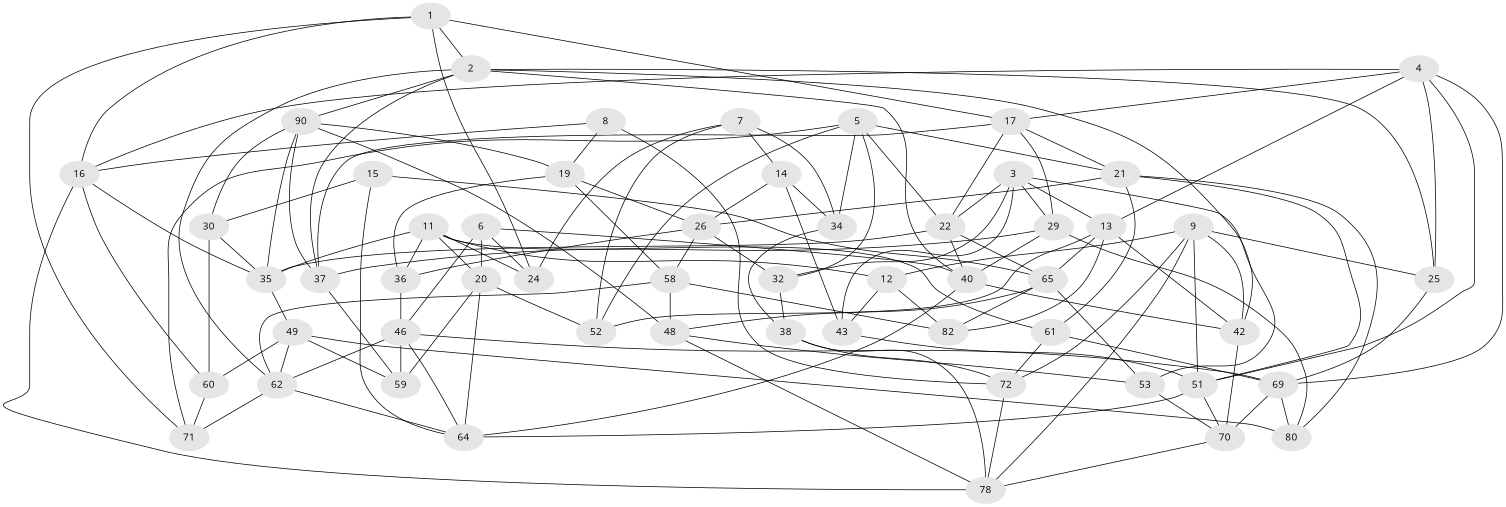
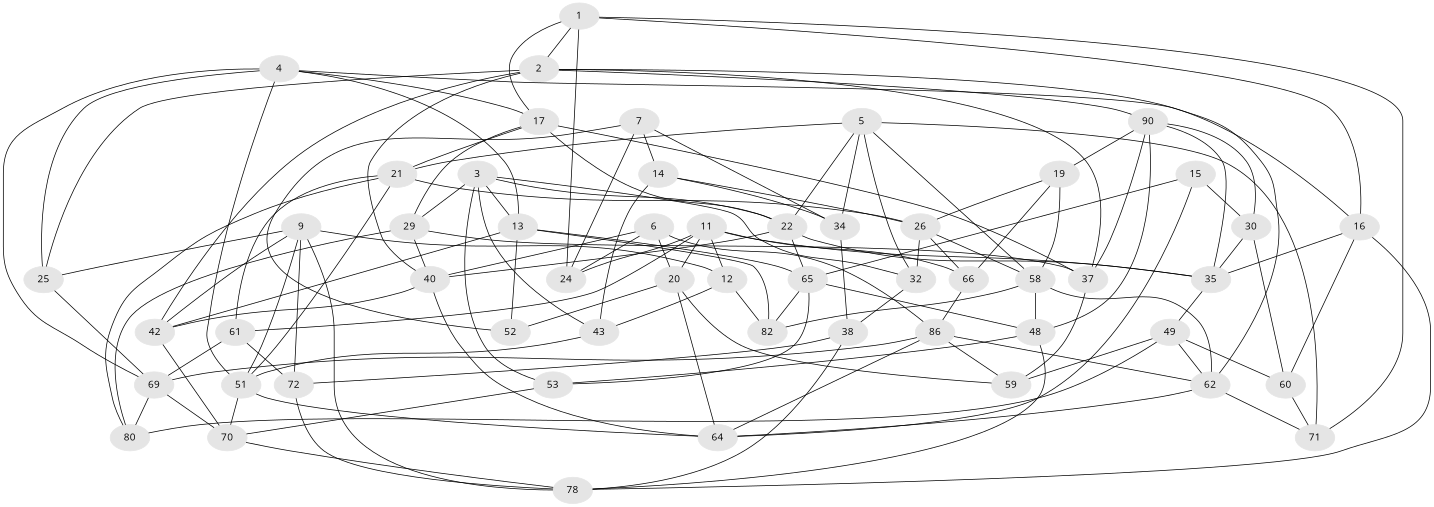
  graph {
    fontname="Open Sans"
    node [color=gray90 fontname="Open Sans" style=filled]
    edge [fontname="Open Sans"]
    1 [super="+67"]
    2 [super="+85"]
    16 [super="+18"]
    17 [super="+44"]
    24
    71
    n7 [label=90 super="+23"]
    25
    37 [super="+84"]
    40 [super="+87"]
    62 [super="+81"]
    42 [super="+50"]
    14 [super="+41"]
    43
    34
    26 [super="+55"]
    78 [super="+90"]
    35 [super="+75"]
    60
    22 [super="+57"]
    29 [super="+66"]
    21 [super="+65"]
    48 [super="+82"]
    19 [super="+39"]
    30
    69 [super="+73"]
    59
    64 [super="+89"]
    3 [super="+68"]
    13 [super="+31"]
    32
    53
    52
    n34 [label=82]
    n35 [label=65 super="+56"]
    80
    38
    51 [super="+77"]
    70 [super="+79"]
    4 [super="+58"]
    5 [super="+76"]
    61
    6 [super="+86"]
    20 [super="+27"]
-   46 [super="+63"]
+   46 [super="+63" label=86]
    7
-   8
    72 [super="+88"]
-   36
+   36 [label=66]
    n50 [label=58 super="+74"]
    9 [super="+33"]
    12
    49 [super="+54"]
    11 [super="+47"]
    15
    1 -- 2
    1 -- 16
    1 -- 17
    1 -- 24
    1 -- 71
    2 -- n7
    2 -- 25
    2 -- 37
    2 -- 40
    2 -- 62
    2 -- 42
    16 -- 78
    16 -- 35
    16 -- 60
    17 -- 37
    17 -- 22
    17 -- 29
    17 -- 21
    n7 -- 37
    n7 -- 35
    n7 -- 48
    n7 -- 19
    n7 -- 30
    25 -- 69
    37 -- 59
    40 -- 42
    40 -- 64
    62 -- 71
    62 -- 64
    42 -- 70 [weight=2]
    14 -- 43
    14 -- 34
    14 -- 26
    43 -- 51
    34 -- 38
    26 -- 32
    26 -- 36
    26 -- n50
    35 -- 49
    60 -- 71
    22 -- 40
    22 -- 35
    22 -- n35
    29 -- 37 [weight=2]
    29 -- 40
    29 -- 80
    21 -- 26
    21 -- 80
    21 -- 51
    21 -- 61
    48 -- 78
    48 -- 53
    19 -- 26
    19 -- 36
    19 -- n50 [weight=2]
    30 -- 35
    30 -- 60
    69 -- 80
    69 -- 70
    3 -- 43
    3 -- 22
    3 -- 29
    3 -- 13
    3 -- 32
    3 -- 53
    13 -- 42
    13 -- 52
    13 -- n34
    13 -- n35
    32 -- 38
    53 -- 70
    n35 -- 48
    n35 -- 53
    n35 -- n34
    38 -- 78
    38 -- 72
    51 -- 64
    51 -- 70
    70 -- 78
    4 -- 16
    4 -- 17
    4 -- 25
    4 -- 69
    4 -- 13
    4 -- 51
    5 -- 71
    5 -- 34
    5 -- 22
    5 -- 21
    5 -- 32
-   5 -- 52
+   5 -- n50
    61 -- 69
    61 -- 72
    6 -- 24
    6 -- 40
    6 -- 20 [weight=2]
    6 -- 46
    20 -- 59
    20 -- 64
    20 -- 52
    46 -- 62
    46 -- 69
    46 -- 59
    46 -- 64
    7 -- 24
    7 -- 14
    7 -- 34
    7 -- 52
-   8 -- 16
-   8 -- 19
-   8 -- 72 [weight=2]
    72 -- 78
    36 -- 46
    n50 -- 62
    n50 -- 48
    n50 -- n34
    9 -- 25
    9 -- 42
    9 -- 78
    9 -- 51
    9 -- 72
    9 -- 12
    12 -- 43
    12 -- n34
    49 -- 62
    49 -- 60
    49 -- 59
    49 -- 80
    11 -- 24
    11 -- 35
    11 -- 61
    11 -- 20
    11 -- 36
    11 -- 12
    15 -- 30
    15 -- 64
    15 -- n35
  }
